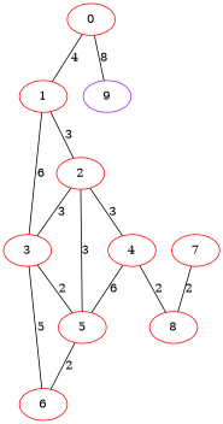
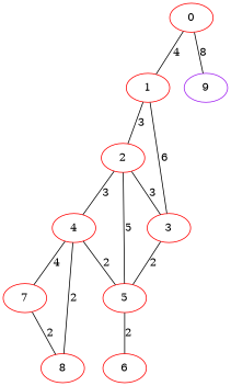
  graph {
    node [color=red weight=1]
    0
    1
    9 [color=purple weight=4]
    2
    3
    4
    5
    6
    7
    8
    0 -- 1 [label=4]
    0 -- 9 [label=8]
    1 -- 2 [label=3]
    1 -- 3 [label=6]
    2 -- 3 [label=3]
    2 -- 4 [label=3]
-   2 -- 5 [label=3]
+   2 -- 5 [label=5]
    3 -- 5 [label=2]
-   3 -- 6 [label=5]
-   4 -- 5 [label=6]
+   4 -- 5 [label=2]
+   4 -- 7 [label=4]
    4 -- 8 [label=2]
    5 -- 6 [label=2]
    7 -- 8 [label=2]
  }
